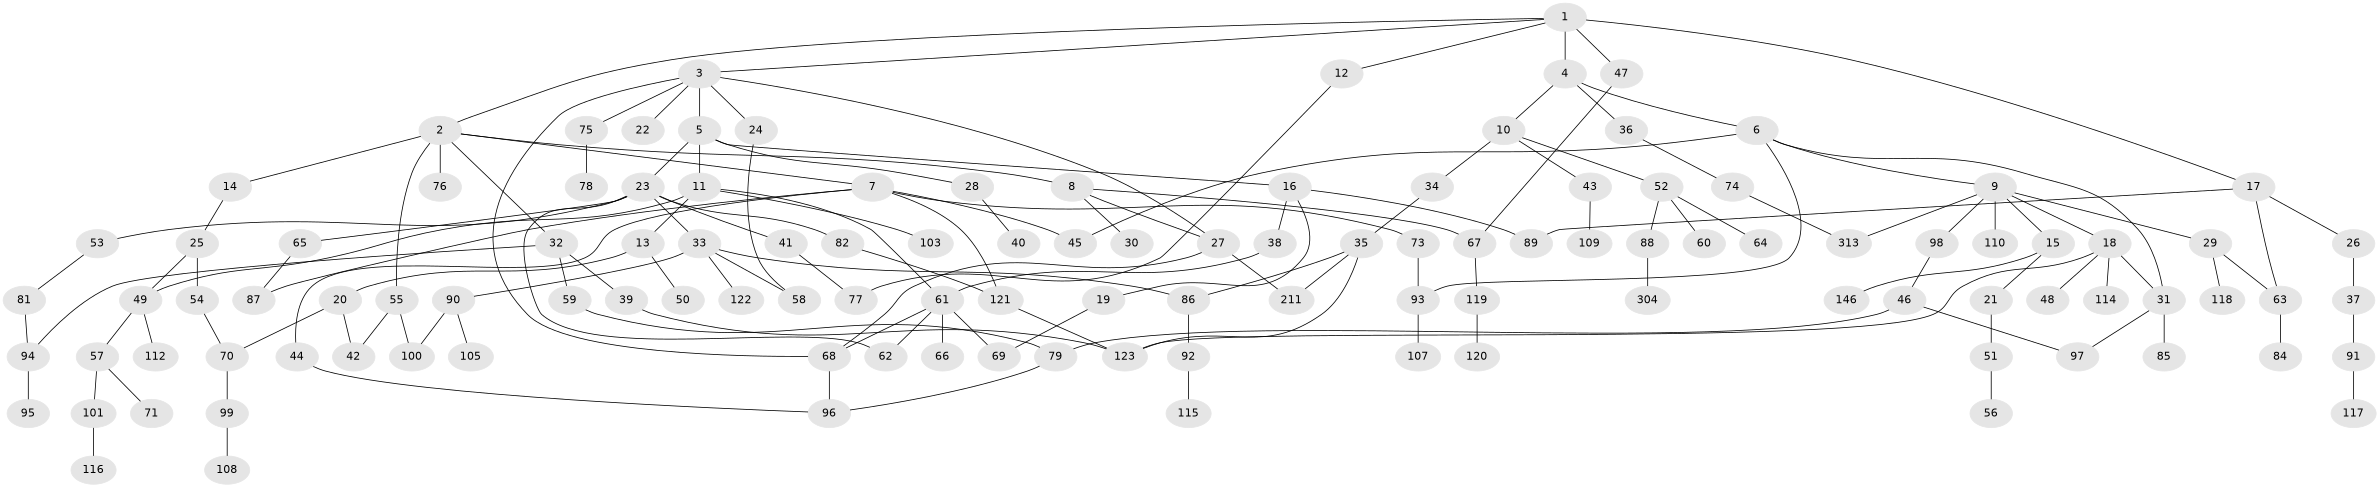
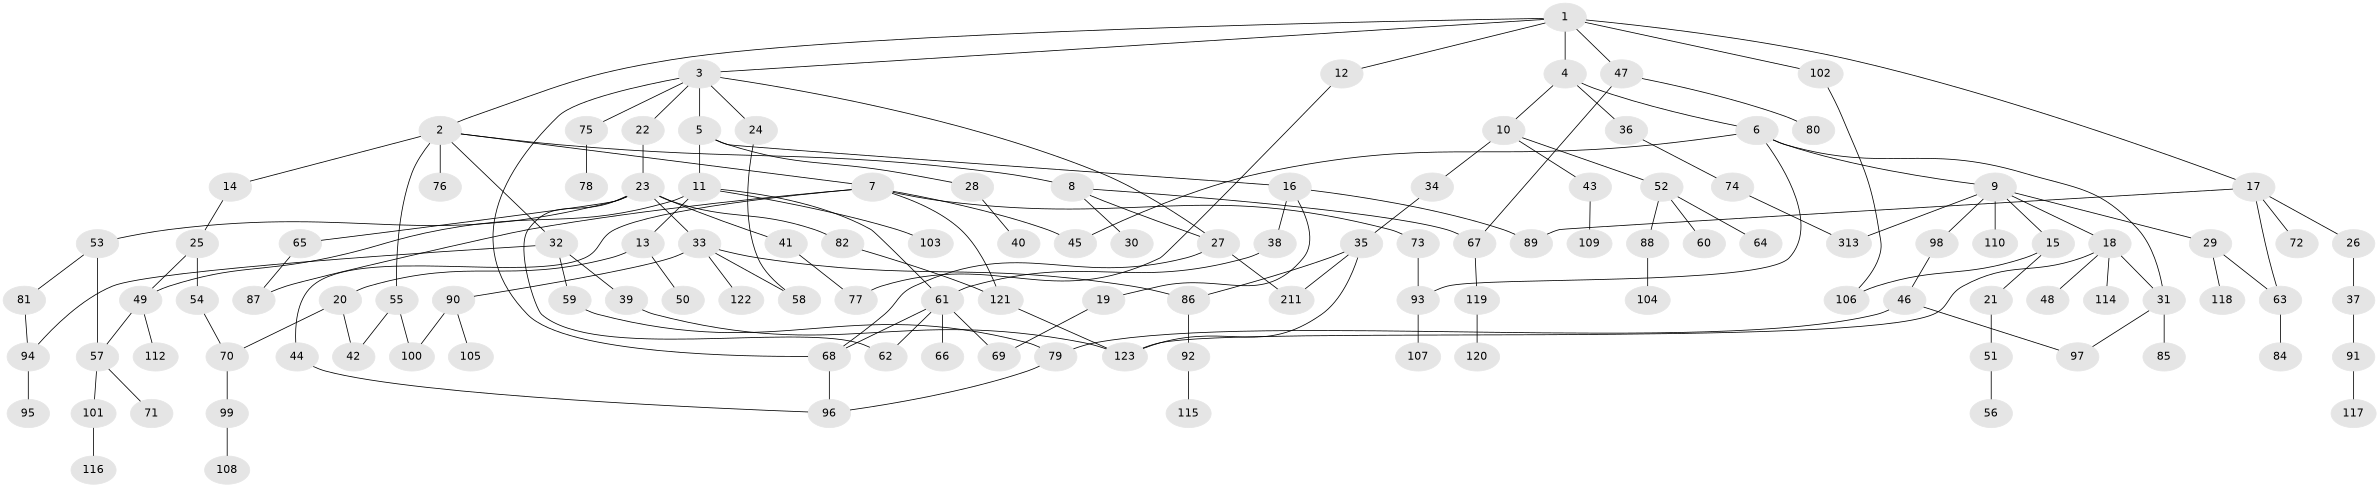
  graph {
    fontname="DejaVu Sans"
    node [color=gray90 fontname="DejaVu Sans" style=filled]
    edge [fontname="DejaVu Sans"]
    1
    2
    3
    4
    12
    17
    47
+   102
    8
    14
    32
    55
    76
    7
    5
    22
    24
    27
    68
    75
    6
    10
    36
    77
    89
    26
    63
+   72
    67
-   106 [label=146]
+   80
+   106
    30
    25
    39
    59
    94
    42
    100
    11
    16
    23
    28
    58
    n44 [label=211]
    96
    78
    9
    31
    45
    93
    34
    43
    52
    74
    44
    73
    87
    121
    13
    49
    61
    103
    19
    38
    33
    41
    53
    62
    65
    82
    40
    15
    18
    29
    98
    110
    n77 [label=313]
    85
    97
    107
    123
    119
    21
    48
    114
    118
    46
    35
    109
    60
    64
    88
    20
    50
    57
    112
    69
    66
    70
    54
    51
    37
    84
    99
    56
    86
    90
    122
    81
    91
    79
    95
    92
    105
    117
    71
    101
-   104 [label=304]
+   104
    116
    120
    108
    115
    1 -- 2
    1 -- 3
    1 -- 4
    1 -- 12
    1 -- 17
    1 -- 47
+   1 -- 102
    2 -- 8
    2 -- 14
    2 -- 32
    2 -- 55
    2 -- 76
    2 -- 7
    3 -- 5
    3 -- 22
    3 -- 24
    3 -- 27
    3 -- 68
    3 -- 75
    4 -- 6
    4 -- 10
    4 -- 36
    12 -- 77
    17 -- 89
    17 -- 26
    17 -- 63
+   17 -- 72
    47 -- 67
+   47 -- 80
+   102 -- 106
    8 -- 27
    8 -- 67
    8 -- 30
    14 -- 25
    32 -- 39
    32 -- 59
    32 -- 94
    55 -- 42
    55 -- 100
    7 -- 45
    7 -- 44
    7 -- 73
    7 -- 87
    7 -- 121
    5 -- 11
    5 -- 16
-   5 -- 23
+   22 -- 23
    5 -- 28
    24 -- 58
    27 -- 68
    27 -- n44
    68 -- 96
    75 -- 78
    6 -- 9
    6 -- 31
    6 -- 45
    6 -- 93
    10 -- 34
    10 -- 43
    10 -- 52
    36 -- 74
    26 -- 37
    63 -- 84
    67 -- 119
    25 -- 49
    25 -- 54
    39 -- 123
    59 -- 79
    94 -- 95
    11 -- 13
    11 -- 49
    11 -- 61
    11 -- 103
    16 -- 89
    16 -- 19
    16 -- 38
    23 -- 33
    23 -- 41
    23 -- 53
    23 -- 62
    23 -- 65
    23 -- 82
    28 -- 40
    9 -- 15
    9 -- 18
    9 -- 29
    9 -- 98
    9 -- 110
    9 -- n77
    31 -- 85
    31 -- 97
    93 -- 107
    34 -- 35
    43 -- 109
    52 -- 60
    52 -- 64
    52 -- 88
    74 -- n77
    44 -- 96
    73 -- 93
    121 -- 123
    13 -- 20
    13 -- 50
    49 -- 57
    49 -- 112
    61 -- 68
    61 -- 62
    61 -- 69
    61 -- 66
    19 -- 69
    38 -- 61
    33 -- 58
    33 -- 86
    33 -- 90
    33 -- 122
    41 -- 77
+   53 -- 57
    53 -- 81
    65 -- 87
    82 -- 121
    15 -- 106
    15 -- 21
    18 -- 31
    18 -- 123
    18 -- 48
    18 -- 114
    29 -- 63
    29 -- 118
    98 -- 46
    119 -- 120
    21 -- 51
    46 -- 97
    46 -- 79
    35 -- n44
    35 -- 123
    35 -- 86
    88 -- 104
    20 -- 42
    20 -- 70
    57 -- 71
    57 -- 101
    70 -- 99
    54 -- 70
    51 -- 56
    37 -- 91
    99 -- 108
    86 -- 92
    90 -- 100
    90 -- 105
    81 -- 94
    91 -- 117
    79 -- 96
    92 -- 115
    101 -- 116
  }
